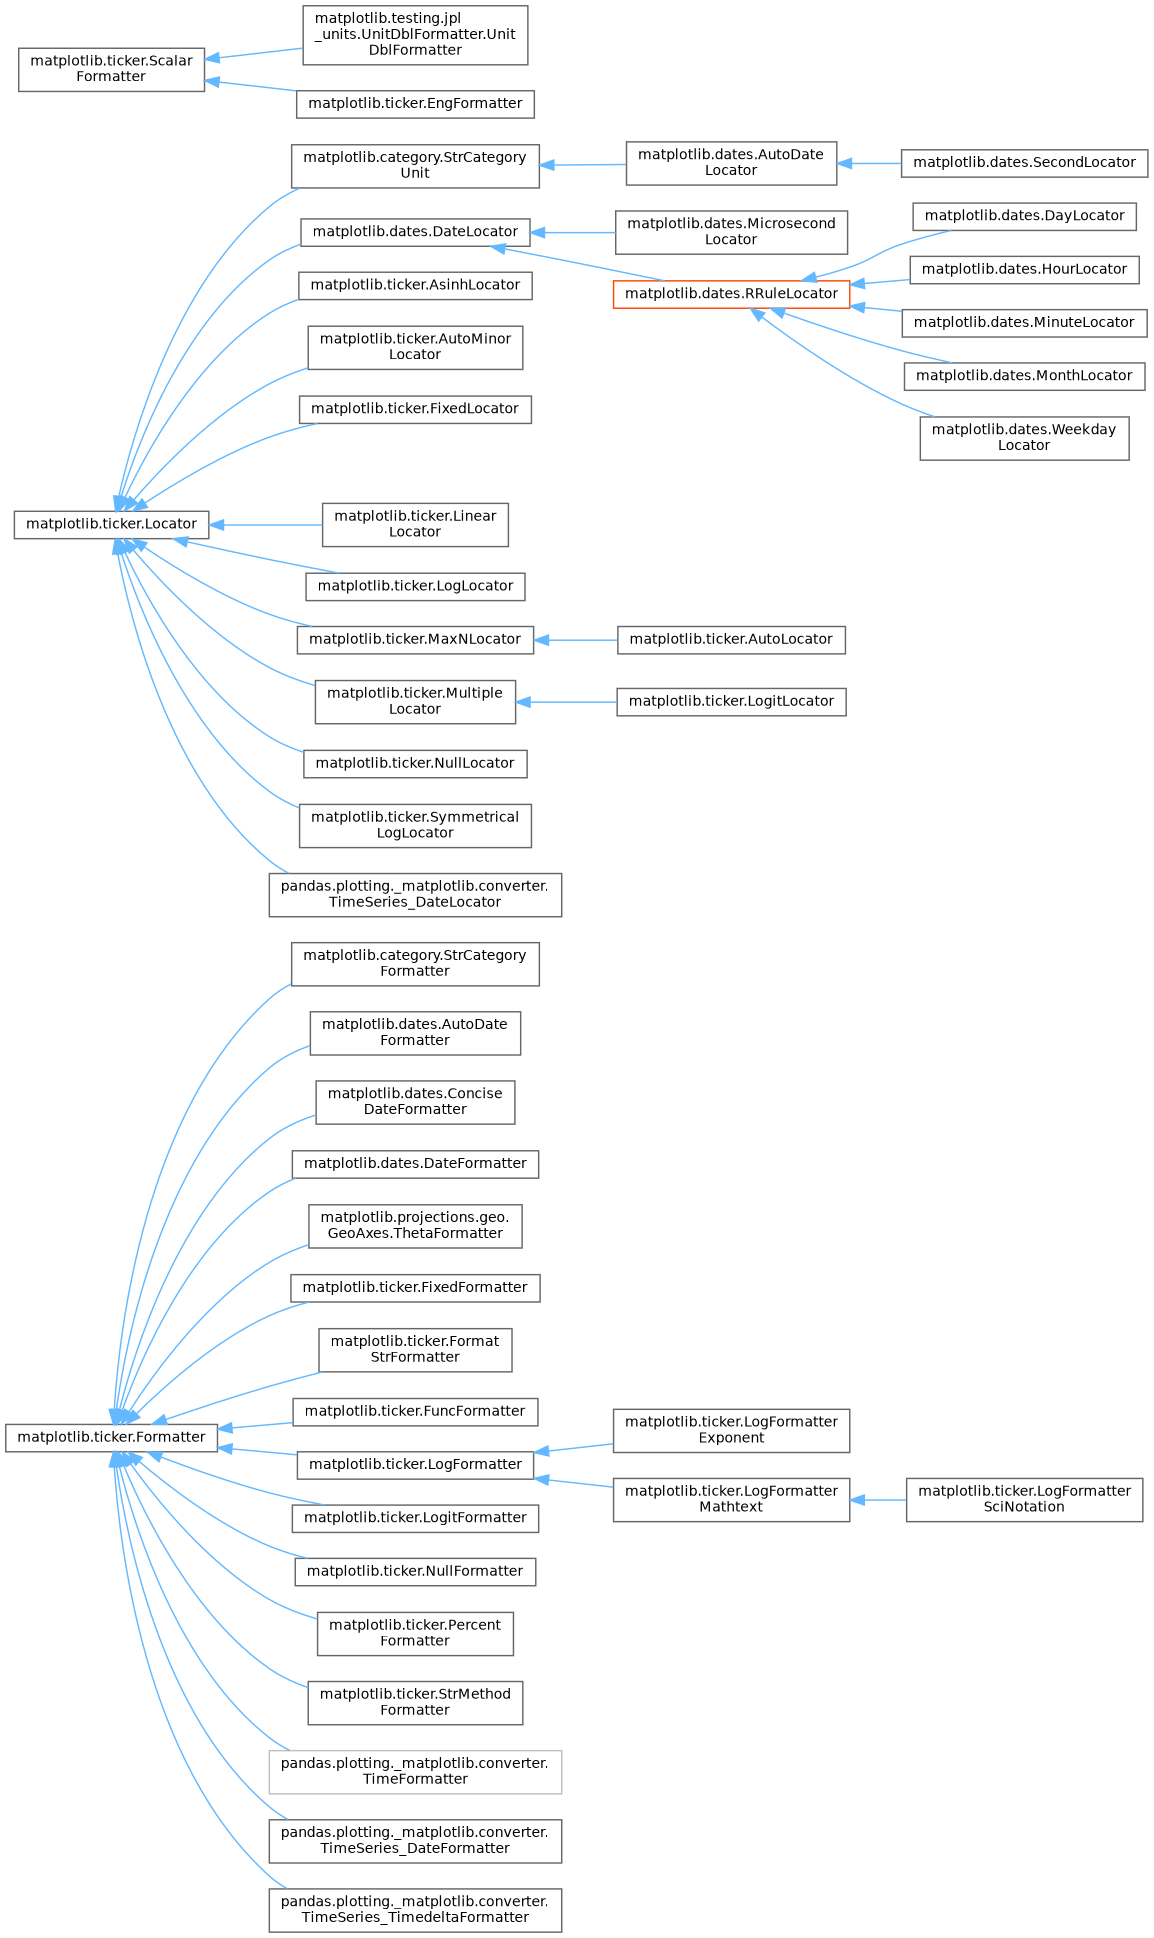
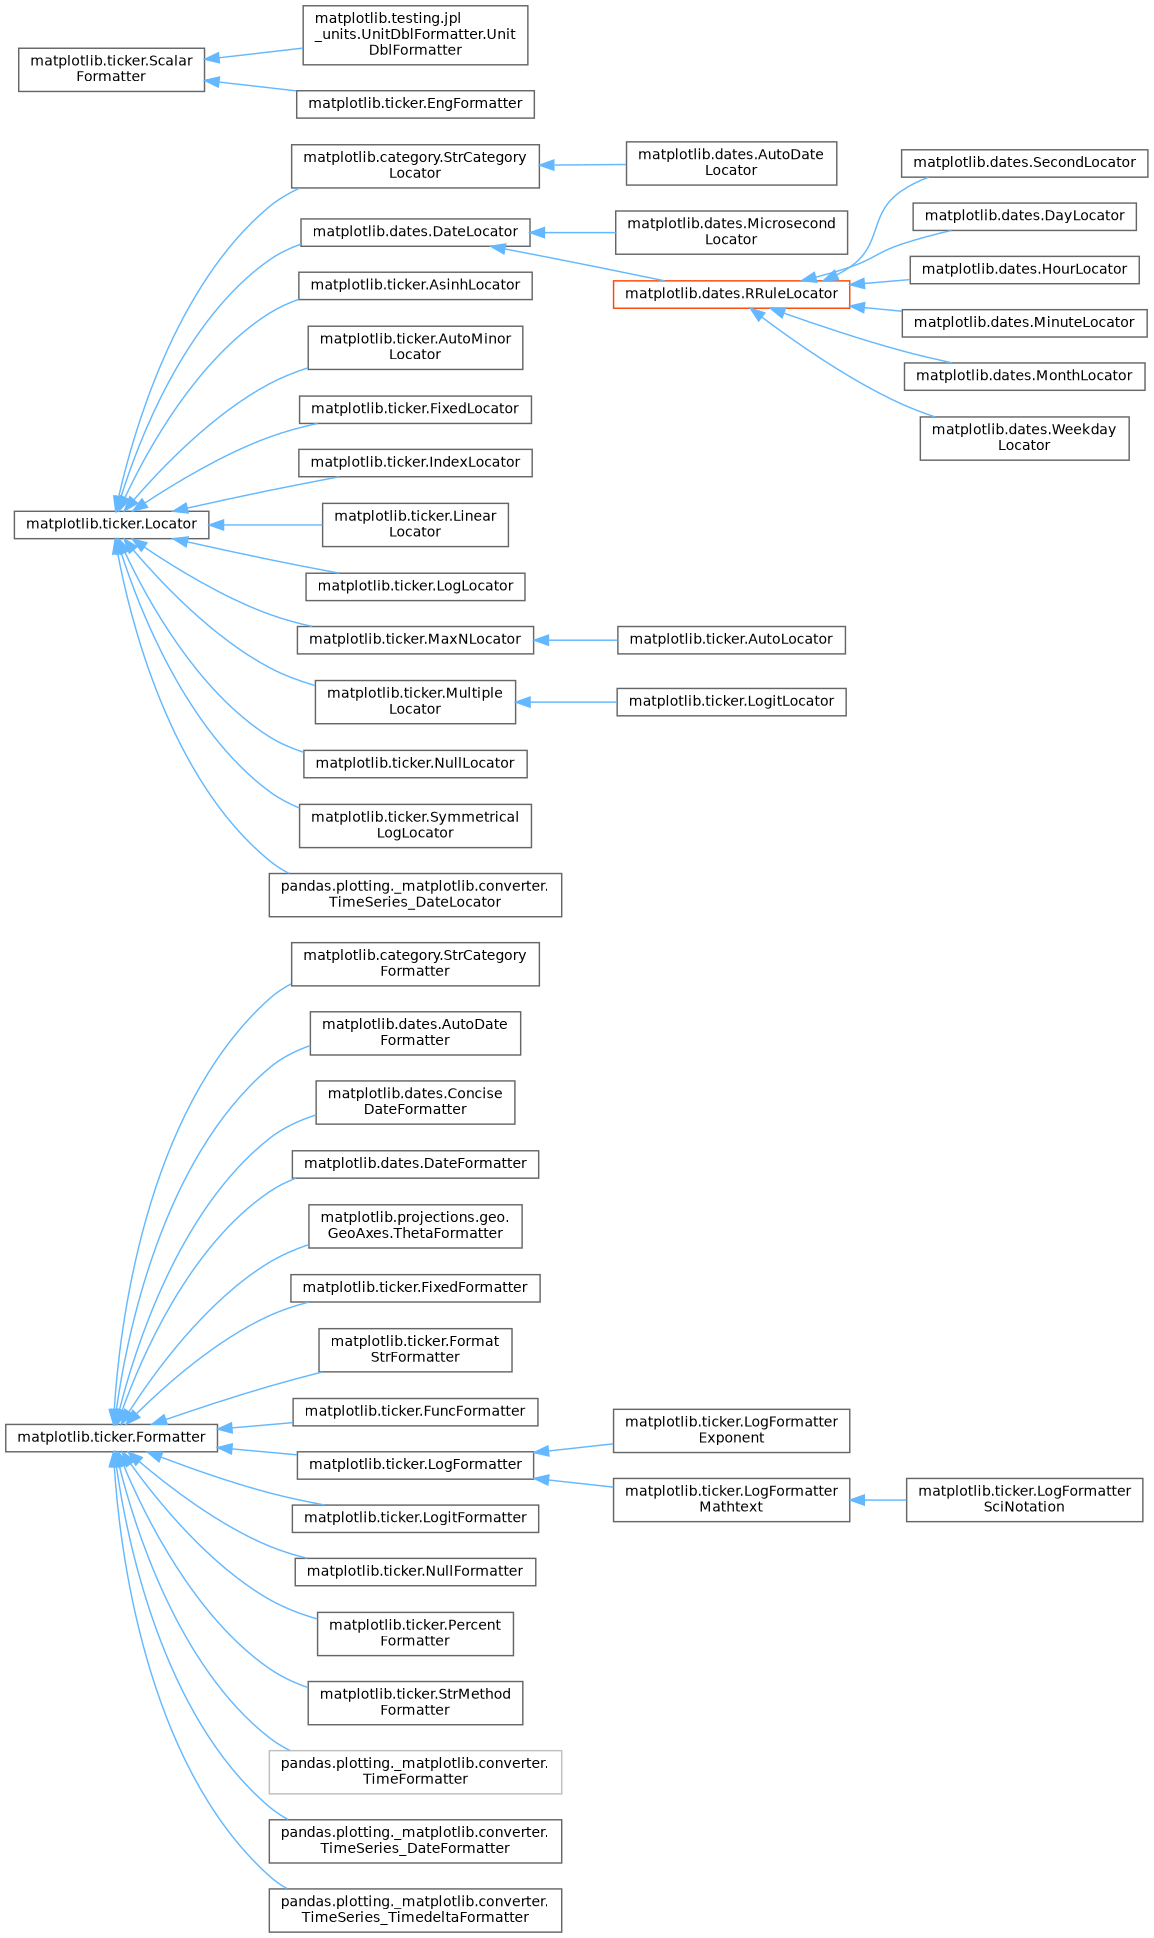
  digraph {
    rankdir=LR
    node [color=gray40 fillcolor=white fontname=Helvetica fontsize=10 shape=box style=filled]
    edge [color=steelblue1 dir=back fontname=Helvetica fontsize=10 labelfontname=Helvetica labelfontsize=10 style=solid]
    n1 [height=0.2 label="matplotlib.ticker.Formatter" width=0.4]
    n2 [height=0.2 label="matplotlib.category.StrCategory\lFormatter" width=0.4]
    n3 [height=0.2 label="matplotlib.dates.AutoDate\lFormatter" width=0.4]
    n4 [height=0.2 label="matplotlib.dates.Concise\lDateFormatter" width=0.4]
    n5 [height=0.2 label="matplotlib.dates.DateFormatter" width=0.4]
    n6 [height=0.2 label="matplotlib.projections.geo.\lGeoAxes.ThetaFormatter" width=0.4]
    n7 [height=0.2 label="matplotlib.ticker.FixedFormatter" width=0.4]
    n8 [height=0.2 label="matplotlib.ticker.Format\lStrFormatter" width=0.4]
    n9 [height=0.2 label="matplotlib.ticker.FuncFormatter" width=0.4]
    n10 [height=0.2 label="matplotlib.ticker.LogFormatter" width=0.4]
    n11 [height=0.2 label="matplotlib.ticker.LogitFormatter" width=0.4]
    n12 [height=0.2 label="matplotlib.ticker.NullFormatter" width=0.4]
    n13 [height=0.2 label="matplotlib.ticker.Percent\lFormatter" width=0.4]
    n14 [height=0.2 label="matplotlib.ticker.StrMethod\lFormatter" width=0.4]
    n15 [color=grey75 height=0.2 label="pandas.plotting._matplotlib.converter.\lTimeFormatter" width=0.4]
    n16 [height=0.2 label="pandas.plotting._matplotlib.converter.\lTimeSeries_DateFormatter" width=0.4]
    n17 [height=0.2 label="pandas.plotting._matplotlib.converter.\lTimeSeries_TimedeltaFormatter" width=0.4]
    n18 [height=0.2 label="matplotlib.ticker.Locator" width=0.4]
-   n19 [height=0.2 label="matplotlib.category.StrCategory\lUnit" width=0.4]
+   n19 [height=0.2 label="matplotlib.category.StrCategory\lLocator" width=0.4]
    n20 [height=0.2 label="matplotlib.dates.DateLocator" width=0.4]
    n21 [height=0.2 label="matplotlib.ticker.AsinhLocator" width=0.4]
    n22 [height=0.2 label="matplotlib.ticker.AutoMinor\lLocator" width=0.4]
    n23 [height=0.2 label="matplotlib.ticker.FixedLocator" width=0.4]
+   n24 [height=0.2 label="matplotlib.ticker.IndexLocator" width=0.4]
    n25 [height=0.2 label="matplotlib.ticker.Linear\lLocator" width=0.4]
    n26 [height=0.2 label="matplotlib.ticker.LogLocator" width=0.4]
    n27 [height=0.2 label="matplotlib.ticker.MaxNLocator" width=0.4]
    n28 [height=0.2 label="matplotlib.ticker.Multiple\lLocator" width=0.4]
    n29 [height=0.2 label="matplotlib.ticker.NullLocator" width=0.4]
    n30 [height=0.2 label="matplotlib.ticker.Symmetrical\lLogLocator" width=0.4]
    n31 [height=0.2 label="pandas.plotting._matplotlib.converter.\lTimeSeries_DateLocator" width=0.4]
    n32 [height=0.2 label="matplotlib.ticker.LogFormatter\lExponent" width=0.4]
    n33 [height=0.2 label="matplotlib.ticker.LogFormatter\lMathtext" width=0.4]
    n34 [height=0.2 label="matplotlib.ticker.Scalar\lFormatter" width=0.4]
    n35 [height=0.2 label="matplotlib.testing.jpl\l_units.UnitDblFormatter.Unit\lDblFormatter" width=0.4]
    n36 [height=0.2 label="matplotlib.ticker.EngFormatter" width=0.4]
    n37 [height=0.2 label="matplotlib.ticker.LogFormatter\lSciNotation" width=0.4]
    n38 [height=0.2 label="matplotlib.dates.AutoDate\lLocator" width=0.4]
    n39 [height=0.2 label="matplotlib.dates.Microsecond\lLocator" width=0.4]
    n40 [color=orangered height=0.2 label="matplotlib.dates.RRuleLocator" width=0.4]
    n41 [height=0.2 label="matplotlib.ticker.AutoLocator" width=0.4]
    n42 [height=0.2 label="matplotlib.ticker.LogitLocator" width=0.4]
    n43 [height=0.2 label="matplotlib.dates.DayLocator" width=0.4]
    n44 [height=0.2 label="matplotlib.dates.HourLocator" width=0.4]
    n45 [height=0.2 label="matplotlib.dates.MinuteLocator" width=0.4]
    n46 [height=0.2 label="matplotlib.dates.MonthLocator" width=0.4]
    n47 [height=0.2 label="matplotlib.dates.SecondLocator" width=0.4]
    n48 [height=0.2 label="matplotlib.dates.Weekday\lLocator" width=0.4]
    n1 -> n2
    n1 -> n3
    n1 -> n4
    n1 -> n5
    n1 -> n6
    n1 -> n7
    n1 -> n8
    n1 -> n9
    n1 -> n10
    n1 -> n11
    n1 -> n12
    n1 -> n13
    n1 -> n14
    n1 -> n15
    n1 -> n16
    n1 -> n17
    n10 -> n32
    n10 -> n33
    n18 -> n19
    n18 -> n20
    n18 -> n21
    n18 -> n22
    n18 -> n23
+   n18 -> n24
    n18 -> n25
    n18 -> n26
    n18 -> n27
    n18 -> n28
    n18 -> n29
    n18 -> n30
    n18 -> n31
    n19 -> n38
    n20 -> n39
    n20 -> n40
    n27 -> n41
    n28 -> n42
    n33 -> n37
    n34 -> n35
    n34 -> n36
    n40 -> n43
    n40 -> n44
    n40 -> n45
    n40 -> n46
-   n38 -> n47
+   n40 -> n47
    n40 -> n48
  }
